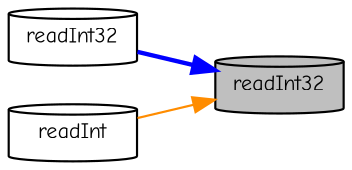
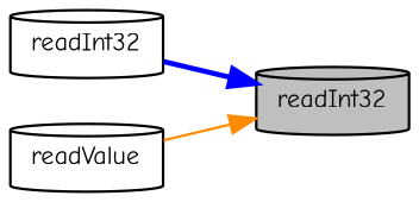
  digraph {
    rankdir=RL
    fontname="Comic Neue"
    node [color=black fillcolor=white fontname="Comic Neue" fontsize=10 shape=cylinder style=filled]
    edge [dir=back fontname="Comic Neue" fontsize=10 labelfontname=Helvetica labelfontsize=10]
    n1 [fillcolor=grey75 fontcolor=black height=0.2 label=readInt32 width=0.4]
    n2 [height=0.2 label=readInt32 width=0.4]
-   n3 [height=0.2 label=readInt width=0.4]
+   n3 [height=0.2 label=readValue width=0.4]
    n1 -> n2 [color=blue style=bold]
    n1 -> n3 [color=darkorange style=solid]
  }
